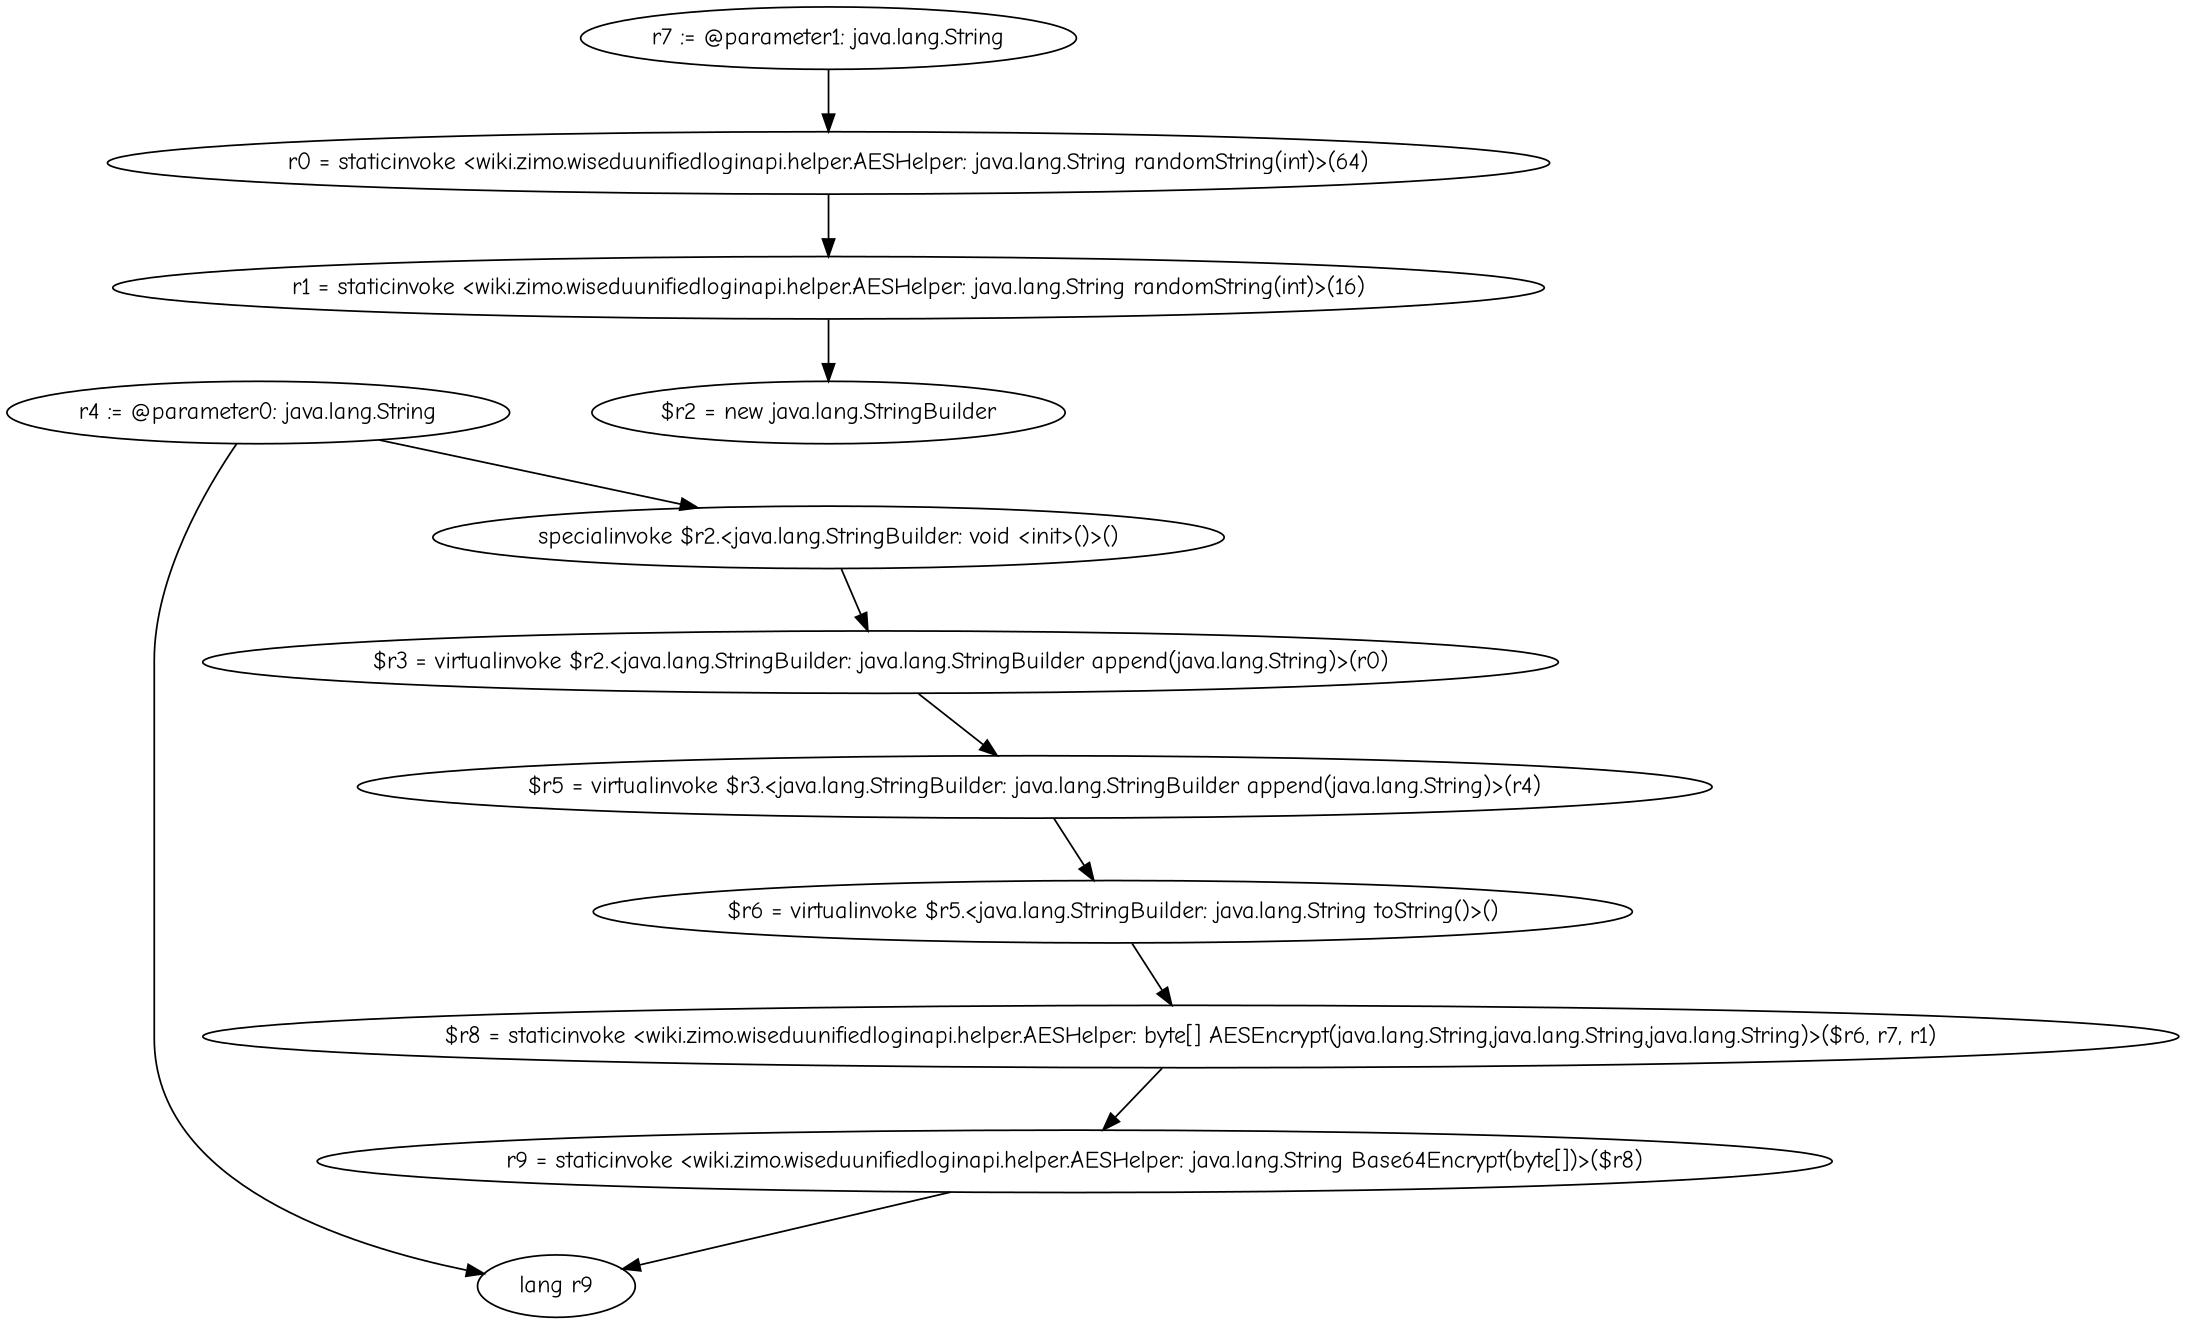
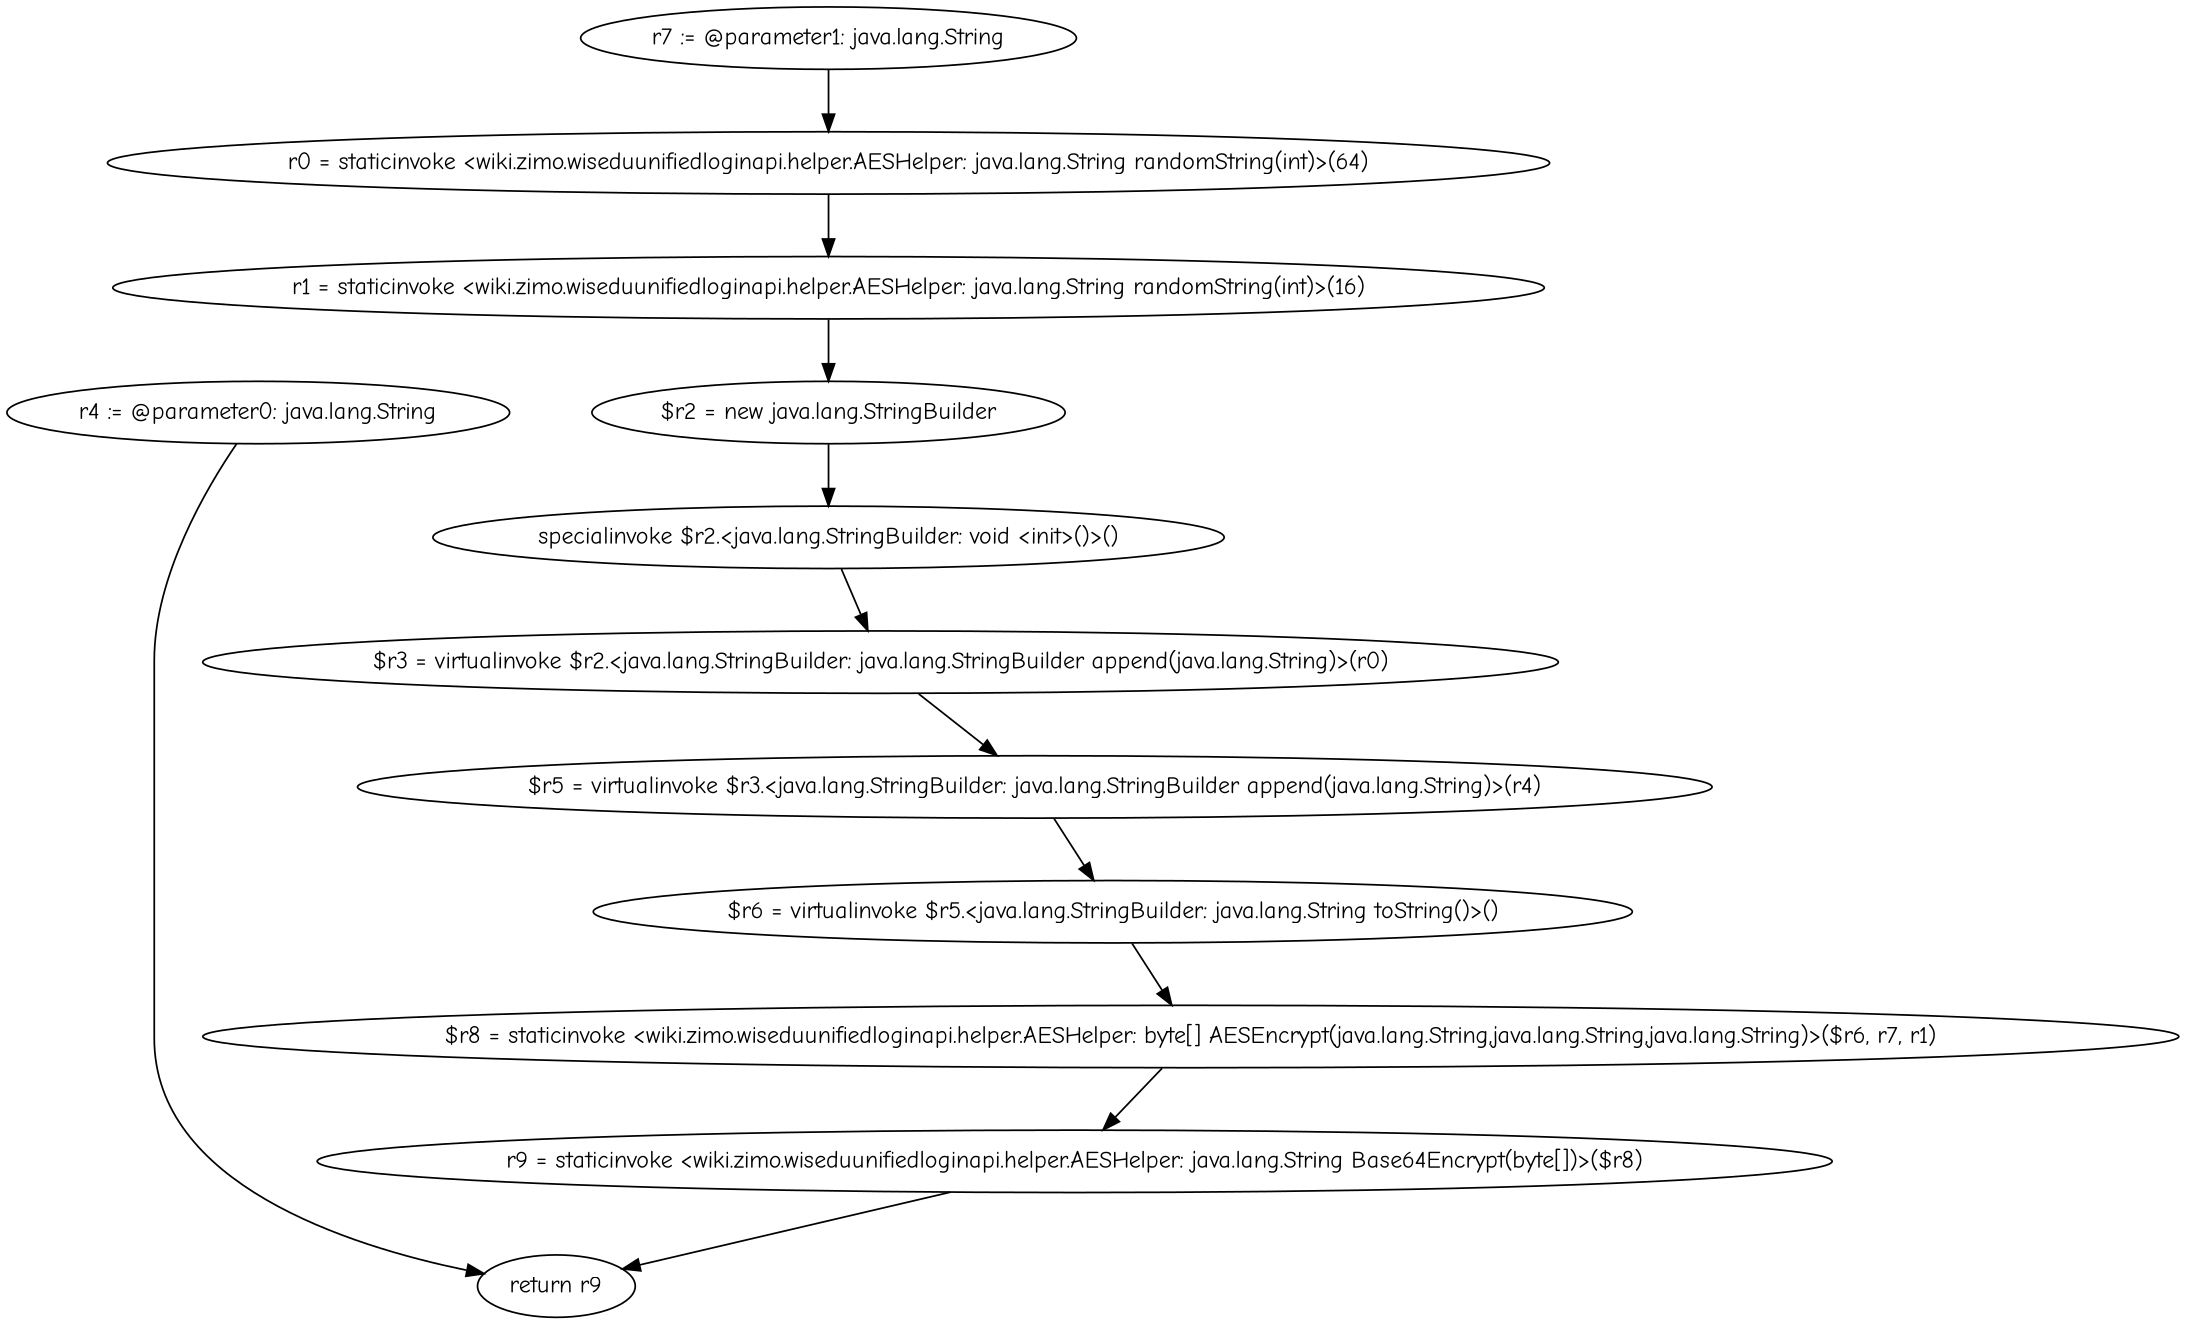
  digraph {
    fontname="Comic Neue"
    node [fontname="Comic Neue"]
    edge [fontname="Comic Neue"]
    "r4 := @parameter0: java.lang.String"
-   "return r9" [label="lang r9"]
+   "return r9"
    "r7 := @parameter1: java.lang.String"
    "r0 = staticinvoke <wiki.zimo.wiseduunifiedloginapi.helper.AESHelper: java.lang.String randomString(int)>(64)"
    "r1 = staticinvoke <wiki.zimo.wiseduunifiedloginapi.helper.AESHelper: java.lang.String randomString(int)>(16)"
    "$r2 = new java.lang.StringBuilder"
    "specialinvoke $r2.<java.lang.StringBuilder: void <init>()>()"
    "$r3 = virtualinvoke $r2.<java.lang.StringBuilder: java.lang.StringBuilder append(java.lang.String)>(r0)"
    "$r5 = virtualinvoke $r3.<java.lang.StringBuilder: java.lang.StringBuilder append(java.lang.String)>(r4)"
    "$r6 = virtualinvoke $r5.<java.lang.StringBuilder: java.lang.String toString()>()"
    "$r8 = staticinvoke <wiki.zimo.wiseduunifiedloginapi.helper.AESHelper: byte[] AESEncrypt(java.lang.String,java.lang.String,java.lang.String)>($r6, r7, r1)"
    "r9 = staticinvoke <wiki.zimo.wiseduunifiedloginapi.helper.AESHelper: java.lang.String Base64Encrypt(byte[])>($r8)"
    "r4 := @parameter0: java.lang.String" -> "return r9"
    "r7 := @parameter1: java.lang.String" -> "r0 = staticinvoke <wiki.zimo.wiseduunifiedloginapi.helper.AESHelper: java.lang.String randomString(int)>(64)"
    "r0 = staticinvoke <wiki.zimo.wiseduunifiedloginapi.helper.AESHelper: java.lang.String randomString(int)>(64)" -> "r1 = staticinvoke <wiki.zimo.wiseduunifiedloginapi.helper.AESHelper: java.lang.String randomString(int)>(16)"
    "r1 = staticinvoke <wiki.zimo.wiseduunifiedloginapi.helper.AESHelper: java.lang.String randomString(int)>(16)" -> "$r2 = new java.lang.StringBuilder"
-   "r4 := @parameter0: java.lang.String" -> "specialinvoke $r2.<java.lang.StringBuilder: void <init>()>()"
+   "$r2 = new java.lang.StringBuilder" -> "specialinvoke $r2.<java.lang.StringBuilder: void <init>()>()"
    "specialinvoke $r2.<java.lang.StringBuilder: void <init>()>()" -> "$r3 = virtualinvoke $r2.<java.lang.StringBuilder: java.lang.StringBuilder append(java.lang.String)>(r0)"
    "$r3 = virtualinvoke $r2.<java.lang.StringBuilder: java.lang.StringBuilder append(java.lang.String)>(r0)" -> "$r5 = virtualinvoke $r3.<java.lang.StringBuilder: java.lang.StringBuilder append(java.lang.String)>(r4)"
    "$r5 = virtualinvoke $r3.<java.lang.StringBuilder: java.lang.StringBuilder append(java.lang.String)>(r4)" -> "$r6 = virtualinvoke $r5.<java.lang.StringBuilder: java.lang.String toString()>()"
    "$r6 = virtualinvoke $r5.<java.lang.StringBuilder: java.lang.String toString()>()" -> "$r8 = staticinvoke <wiki.zimo.wiseduunifiedloginapi.helper.AESHelper: byte[] AESEncrypt(java.lang.String,java.lang.String,java.lang.String)>($r6, r7, r1)"
    "$r8 = staticinvoke <wiki.zimo.wiseduunifiedloginapi.helper.AESHelper: byte[] AESEncrypt(java.lang.String,java.lang.String,java.lang.String)>($r6, r7, r1)" -> "r9 = staticinvoke <wiki.zimo.wiseduunifiedloginapi.helper.AESHelper: java.lang.String Base64Encrypt(byte[])>($r8)"
    "r9 = staticinvoke <wiki.zimo.wiseduunifiedloginapi.helper.AESHelper: java.lang.String Base64Encrypt(byte[])>($r8)" -> "return r9"
  }
